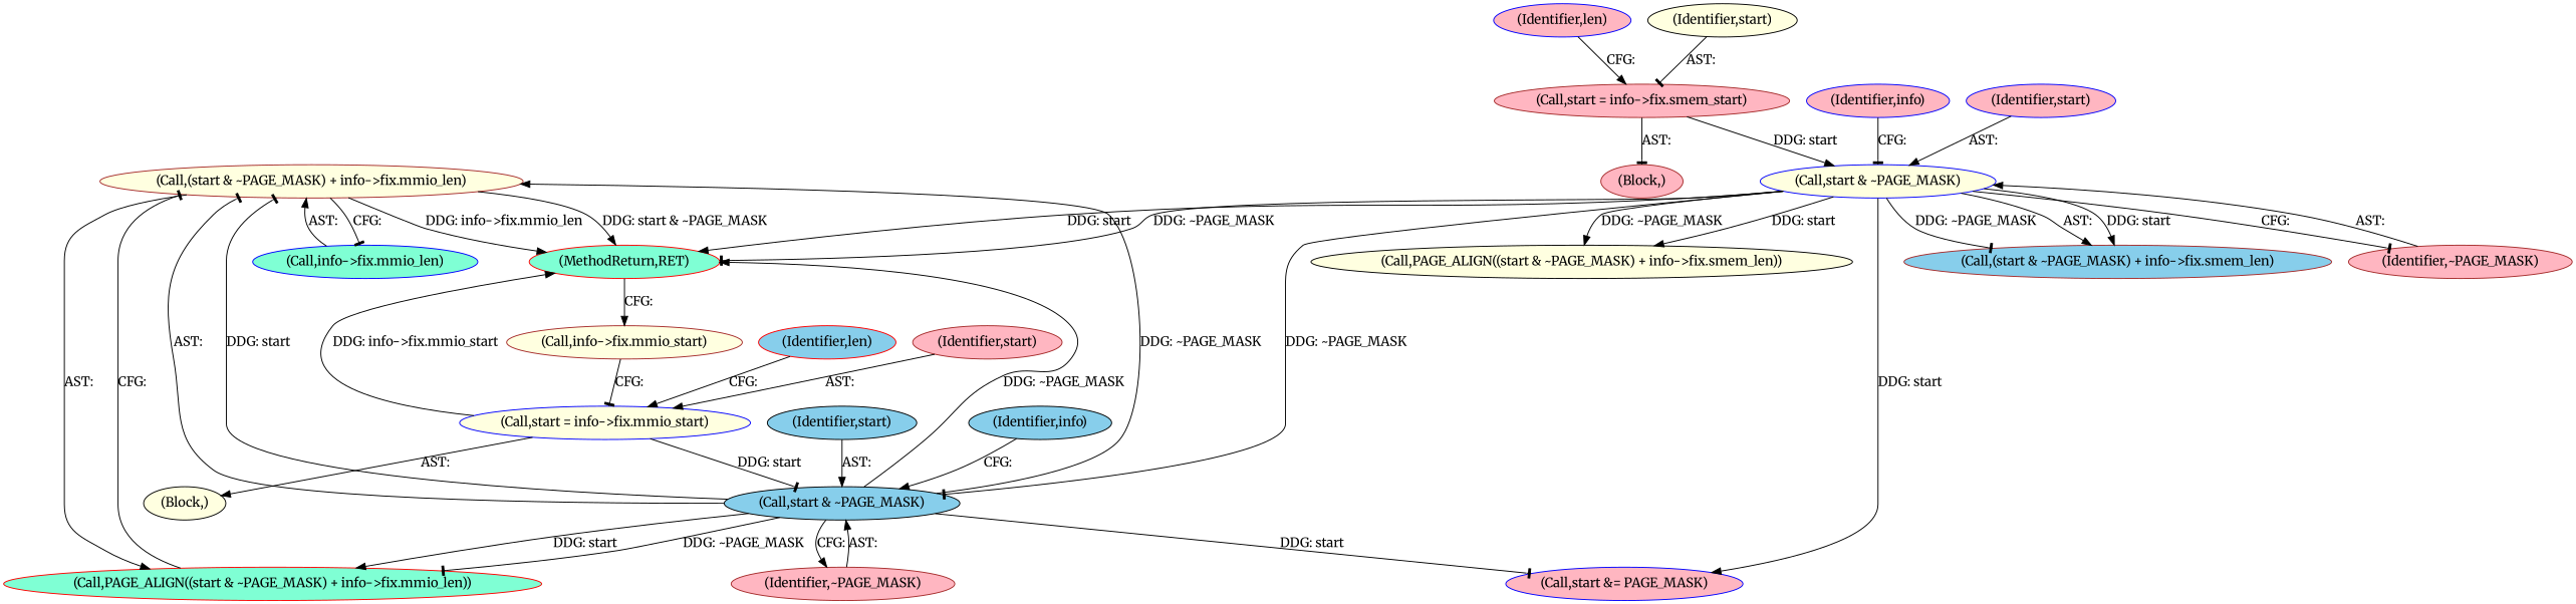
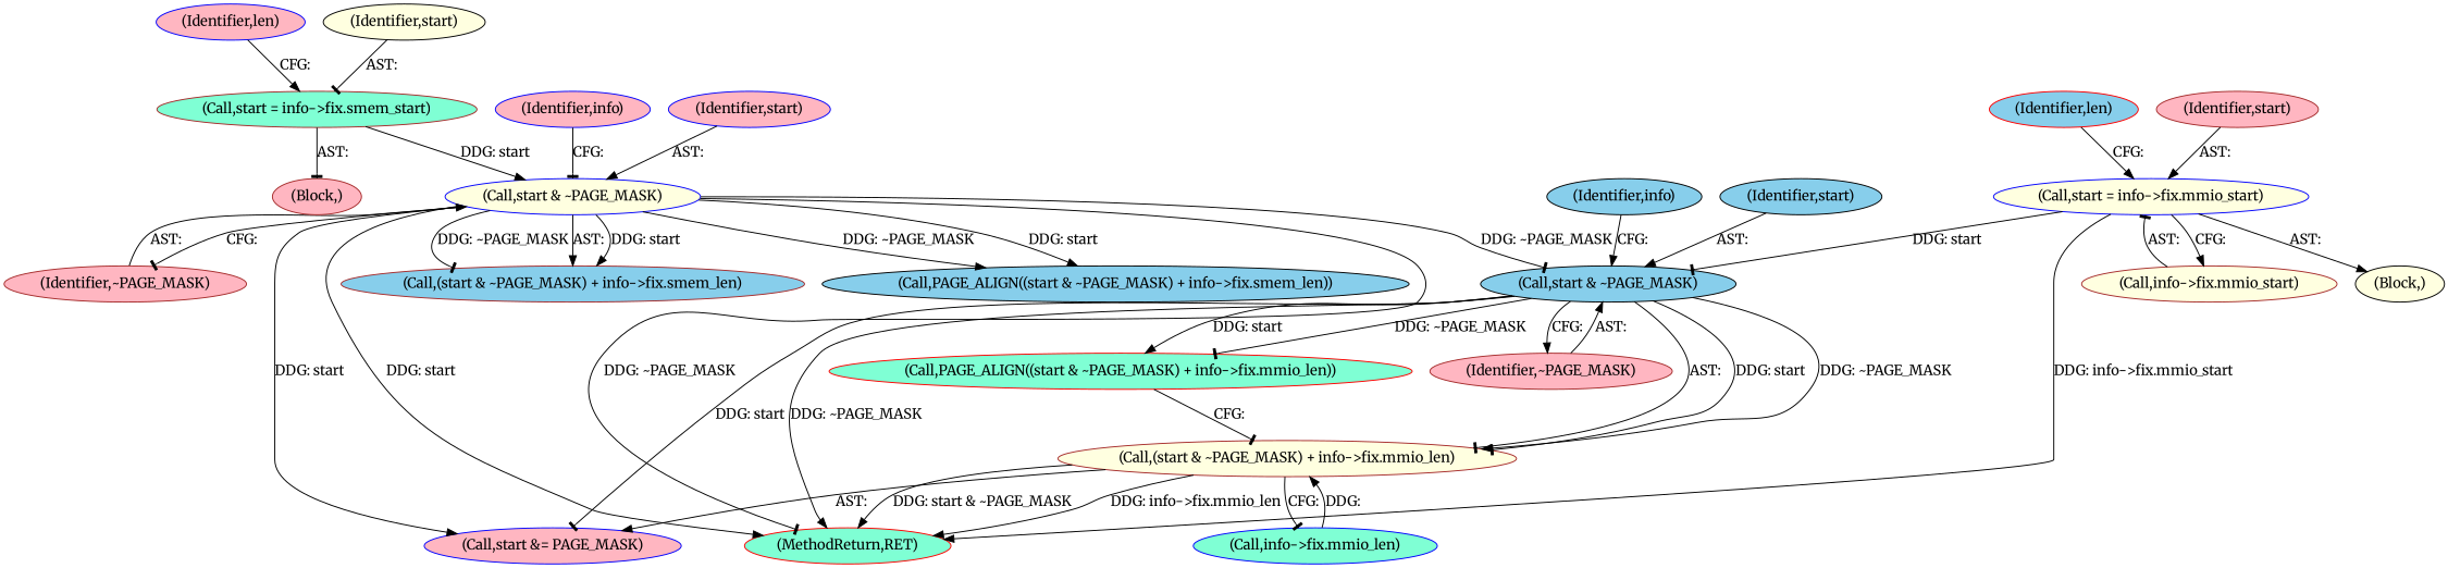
  digraph {
    fontname=Merriweather
    node [color=brown fillcolor=lightpink fontname=Merriweather style=filled]
    edge [arrowhead=normal fontname=Merriweather]
    n1 [fillcolor=lightyellow label="(Call,(start & ~PAGE_MASK) + info->fix.mmio_len)"]
    n2 [color=blue fillcolor=aquamarine label="(Call,info->fix.mmio_len)"]
    n3 [color=red fillcolor=aquamarine label="(MethodReturn,RET)"]
    n4 [color=red fillcolor=aquamarine label="(Call,PAGE_ALIGN((start & ~PAGE_MASK) + info->fix.mmio_len))"]
    n5 [color=black fillcolor=skyblue label="(Call,start & ~PAGE_MASK)"]
    n6 [color=blue label="(Call,start &= PAGE_MASK)"]
    n7 [label="(Identifier,~PAGE_MASK)"]
    n8 [color=blue fillcolor=lightyellow label="(Call,start = info->fix.mmio_start)"]
    n9 [fillcolor=lightyellow label="(Call,info->fix.mmio_start)"]
    n10 [color=black fillcolor=lightyellow label="(Block,)"]
    n11 [color=blue fillcolor=lightyellow label="(Call,start & ~PAGE_MASK)"]
    n12 [fillcolor=skyblue label="(Call,(start & ~PAGE_MASK) + info->fix.smem_len)"]
    n13 [label="(Identifier,~PAGE_MASK)"]
-   n14 [color=black fillcolor=lightyellow label="(Call,PAGE_ALIGN((start & ~PAGE_MASK) + info->fix.smem_len))"]
-   n15 [label="(Call,start = info->fix.smem_start)"]
+   n14 [color=black fillcolor=skyblue label="(Call,PAGE_ALIGN((start & ~PAGE_MASK) + info->fix.smem_len))"]
+   n15 [fillcolor=aquamarine label="(Call,start = info->fix.smem_start)"]
    n16 [label="(Block,)"]
    n17 [color=red fillcolor=skyblue label="(Identifier,len)"]
    n18 [color=blue label="(Identifier,info)"]
    n19 [color=blue label="(Identifier,start)"]
    n20 [color=blue label="(Identifier,len)"]
    n21 [label="(Identifier,start)"]
    n22 [color=black fillcolor=lightyellow label="(Identifier,start)"]
    n23 [color=black fillcolor=skyblue label="(Identifier,start)"]
    n24 [color=black fillcolor=skyblue label="(Identifier,info)"]
    n1 -> n2 [arrowhead=tee label="CFG: "]
    n1 -> n3 [label="DDG: start & ~PAGE_MASK"]
    n1 -> n3 [label="DDG: info->fix.mmio_len"]
-   n1 -> n4 [label="AST: "]
-   n2 -> n1 [label="AST: "]
+   n1 -> n6 [label="AST: "]
+   n2 -> n1 [label="DDG: "]
    n4 -> n1 [arrowhead=tee label="CFG: "]
    n5 -> n1 [arrowhead=tee label="AST: "]
    n5 -> n1 [arrowhead=tee label="DDG: start"]
    n5 -> n1 [label="DDG: ~PAGE_MASK"]
    n5 -> n3 [label="DDG: ~PAGE_MASK"]
    n5 -> n4 [label="DDG: start"]
    n5 -> n4 [arrowhead=tee label="DDG: ~PAGE_MASK"]
    n5 -> n6 [arrowhead=tee label="DDG: start"]
    n5 -> n7 [label="CFG: "]
    n7 -> n5 [label="AST: "]
    n8 -> n3 [label="DDG: info->fix.mmio_start"]
    n8 -> n5 [arrowhead=tee label="DDG: start"]
-   n3 -> n9 [label="CFG: "]
+   n8 -> n9 [label="CFG: "]
    n8 -> n10 [label="AST: "]
-   n9 -> n8 [arrowhead=tee label="CFG: "]
+   n9 -> n8 [arrowhead=tee label="AST: "]
    n11 -> n3 [label="DDG: start"]
    n11 -> n3 [arrowhead=tee label="DDG: ~PAGE_MASK"]
    n11 -> n5 [arrowhead=tee label="DDG: ~PAGE_MASK"]
    n11 -> n6 [label="DDG: start"]
    n11 -> n12 [label="AST: "]
    n11 -> n12 [label="DDG: start"]
    n11 -> n12 [arrowhead=tee label="DDG: ~PAGE_MASK"]
    n11 -> n13 [arrowhead=tee label="CFG: "]
    n11 -> n14 [label="DDG: start"]
    n11 -> n14 [label="DDG: ~PAGE_MASK"]
    n13 -> n11 [label="AST: "]
    n15 -> n11 [label="DDG: start"]
    n15 -> n16 [arrowhead=tee label="AST: "]
    n17 -> n8 [label="CFG: "]
    n18 -> n11 [arrowhead=tee label="CFG: "]
    n19 -> n11 [label="AST: "]
    n20 -> n15 [label="CFG: "]
    n21 -> n8 [label="AST: "]
    n22 -> n15 [arrowhead=tee label="AST: "]
    n23 -> n5 [label="AST: "]
    n24 -> n5 [label="CFG: "]
  }
